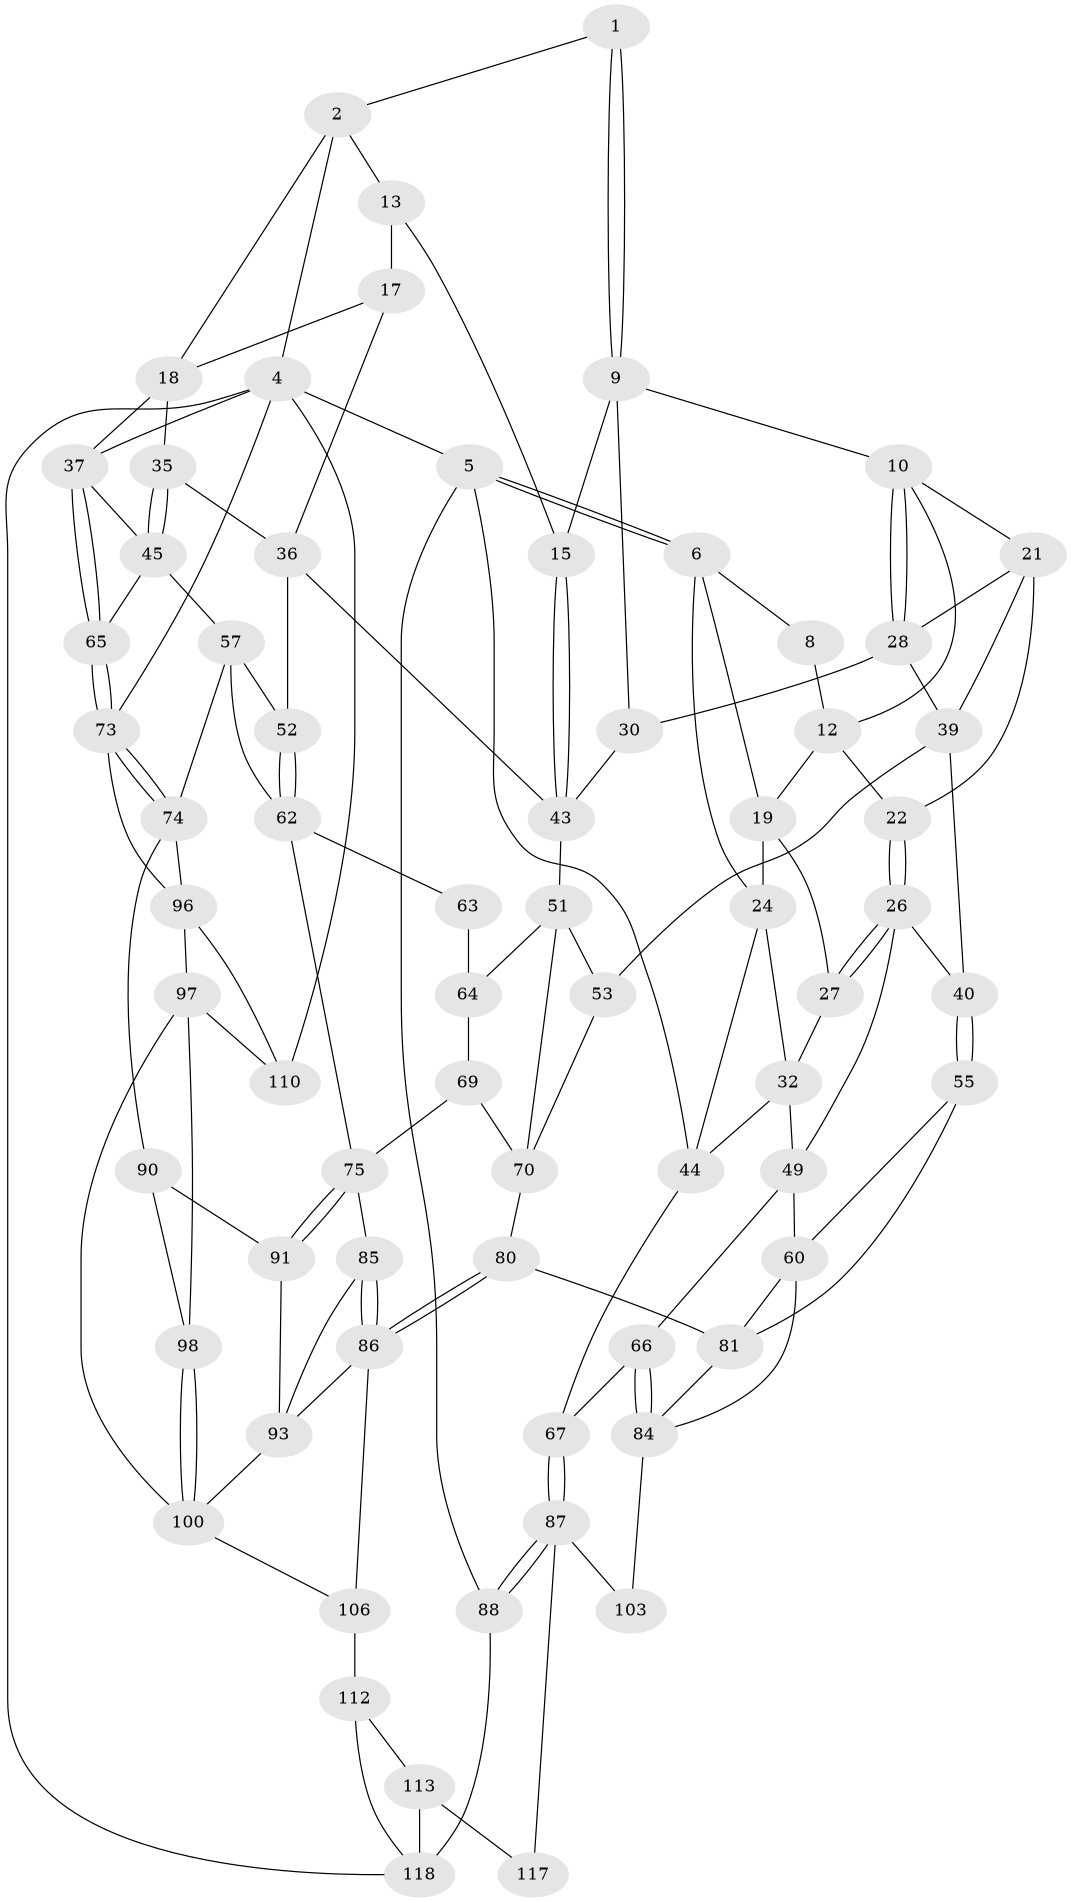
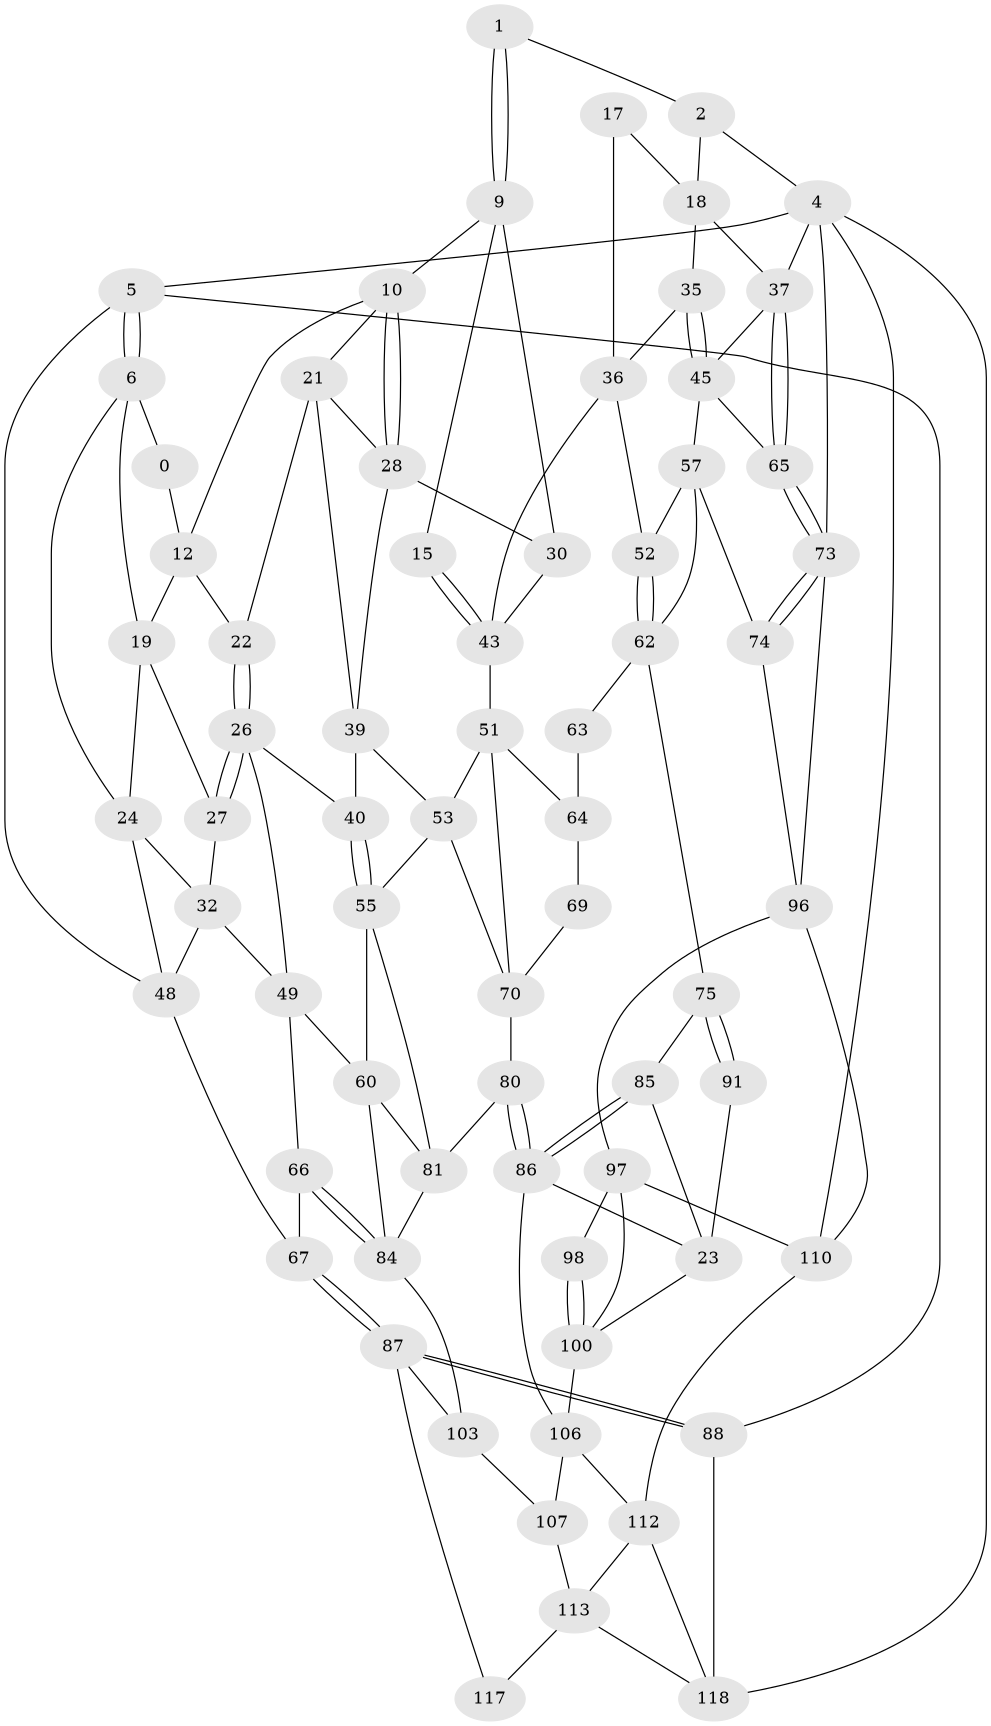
  graph {
    node [color=gray90 style=filled]
    2 [super="+3"]
    1
    9 [super="+16"]
    4 [super="+78"]
-   13 [super="+14"]
    18 [super="+34"]
    10 [super="+11"]
    15
    30
    5
    37 [super="+38"]
    73 [super="+79"]
    110 [super="+114"]
    118 [super="+119"]
    17 [super="+33"]
    35
    6 [super="+7"]
-   48 [super="+50" label=44]
+   48 [super="+50"]
    88
    45 [super="+56"]
    65
    74 [super="+89"]
    96 [super="+99"]
    112 [super="+115"]
-   8
+   8 [label=0]
    19 [super="+23"]
    24 [super="+25"]
    67
    12 [super="+20"]
    27
    32 [super="+47"]
    22
    21 [super="+29"]
    28 [super="+31"]
    43 [super="+46"]
    39 [super="+44"]
    26 [super="+41"]
    36 [super="+42"]
    51 [super="+52"]
    n40 [label=52]
    40
    53 [super="+54"]
    49 [super="+61"]
    55 [super="+59"]
    60 [super="+83"]
    66
    57 [super="+71"]
    62 [super="+72"]
    70 [super="+77"]
    81 [super="+82"]
    64 [super="+68"]
    87 [super="+104"]
    84 [super="+94"]
    69
    80
    63
    75 [super="+76"]
-   90 [super="+95"]
    103
    85
    91 [super="+92"]
    117
    86 [super="+105"]
    97 [super="+109"]
    98
-   93 [super="+102"]
+   93 [super="+102" label=23]
    106 [super="+111"]
+   107 [super="+108"]
    100 [super="+101"]
    113 [super="+116"]
    2 -- 4
-   2 -- 13
    2 -- 18
    1 -- 2
    1 -- 9
    1 -- 9
    9 -- 10
    9 -- 15
    9 -- 30
    4 -- 5
    4 -- 37
    4 -- 73
    4 -- 110
    4 -- 118
-   13 -- 15
-   13 -- 17 [weight=2]
    18 -- 37
    18 -- 35
    10 -- 12
    10 -- 21
    10 -- 28
    10 -- 28
    15 -- 43
    15 -- 43
    30 -- 43
    5 -- 6
    5 -- 6
    5 -- 48
    5 -- 88
    37 -- 45
    37 -- 65
    37 -- 65
    73 -- 74
    73 -- 74
    73 -- 96
+   110 -- 112
    17 -- 18
    17 -- 36
    35 -- 45
    35 -- 45
    35 -- 36
    6 -- 8
    6 -- 19
    6 -- 24
    48 -- 67
    88 -- 118 [weight=2]
    45 -- 65
    45 -- 57
    65 -- 73
    65 -- 73
    74 -- 96
-   74 -- 90
    96 -- 110
    96 -- 97
    112 -- 118
    112 -- 113
    8 -- 12
    19 -- 24
    19 -- 27
    24 -- 48
    24 -- 32
    67 -- 87
    67 -- 87
    12 -- 19
    12 -- 22
    27 -- 32
    32 -- 48
    32 -- 49
    22 -- 26
    22 -- 26
    21 -- 22
    21 -- 28
    21 -- 39
    28 -- 30
    28 -- 39
    43 -- 51
    39 -- 40
    39 -- 53
    26 -- 27
    26 -- 27
    26 -- 40
    26 -- 49
    36 -- 43
    36 -- n40
    51 -- 53
    51 -- 70
    51 -- 64
    n40 -- 62
    n40 -- 62
    40 -- 55
    40 -- 55
+   53 -- 55
    53 -- 70
    49 -- 60
    49 -- 66
    55 -- 60
    55 -- 81
    60 -- 81
    60 -- 84
    66 -- 67
    66 -- 84
    66 -- 84
    57 -- 74
    57 -- n40
    57 -- 62
    62 -- 63
    62 -- 75
    70 -- 80
    81 -- 84
    64 -- 69
    87 -- 88
    87 -- 88
    87 -- 103
    87 -- 117
    84 -- 103
    69 -- 70
-   69 -- 75
    80 -- 81
    80 -- 86
    80 -- 86
    63 -- 64 [weight=2]
    75 -- 85
    75 -- 91
    75 -- 91
-   90 -- 91 [weight=2]
-   90 -- 98
+   103 -- 107
    85 -- 86
    85 -- 86
    85 -- 93
    91 -- 93
    86 -- 93
    86 -- 106
    97 -- 110
    97 -- 98
    97 -- 100
    98 -- 100
    98 -- 100
    93 -- 100
    106 -- 112
+   106 -- 107
+   107 -- 113
    100 -- 106
    113 -- 118
    113 -- 117
  }
